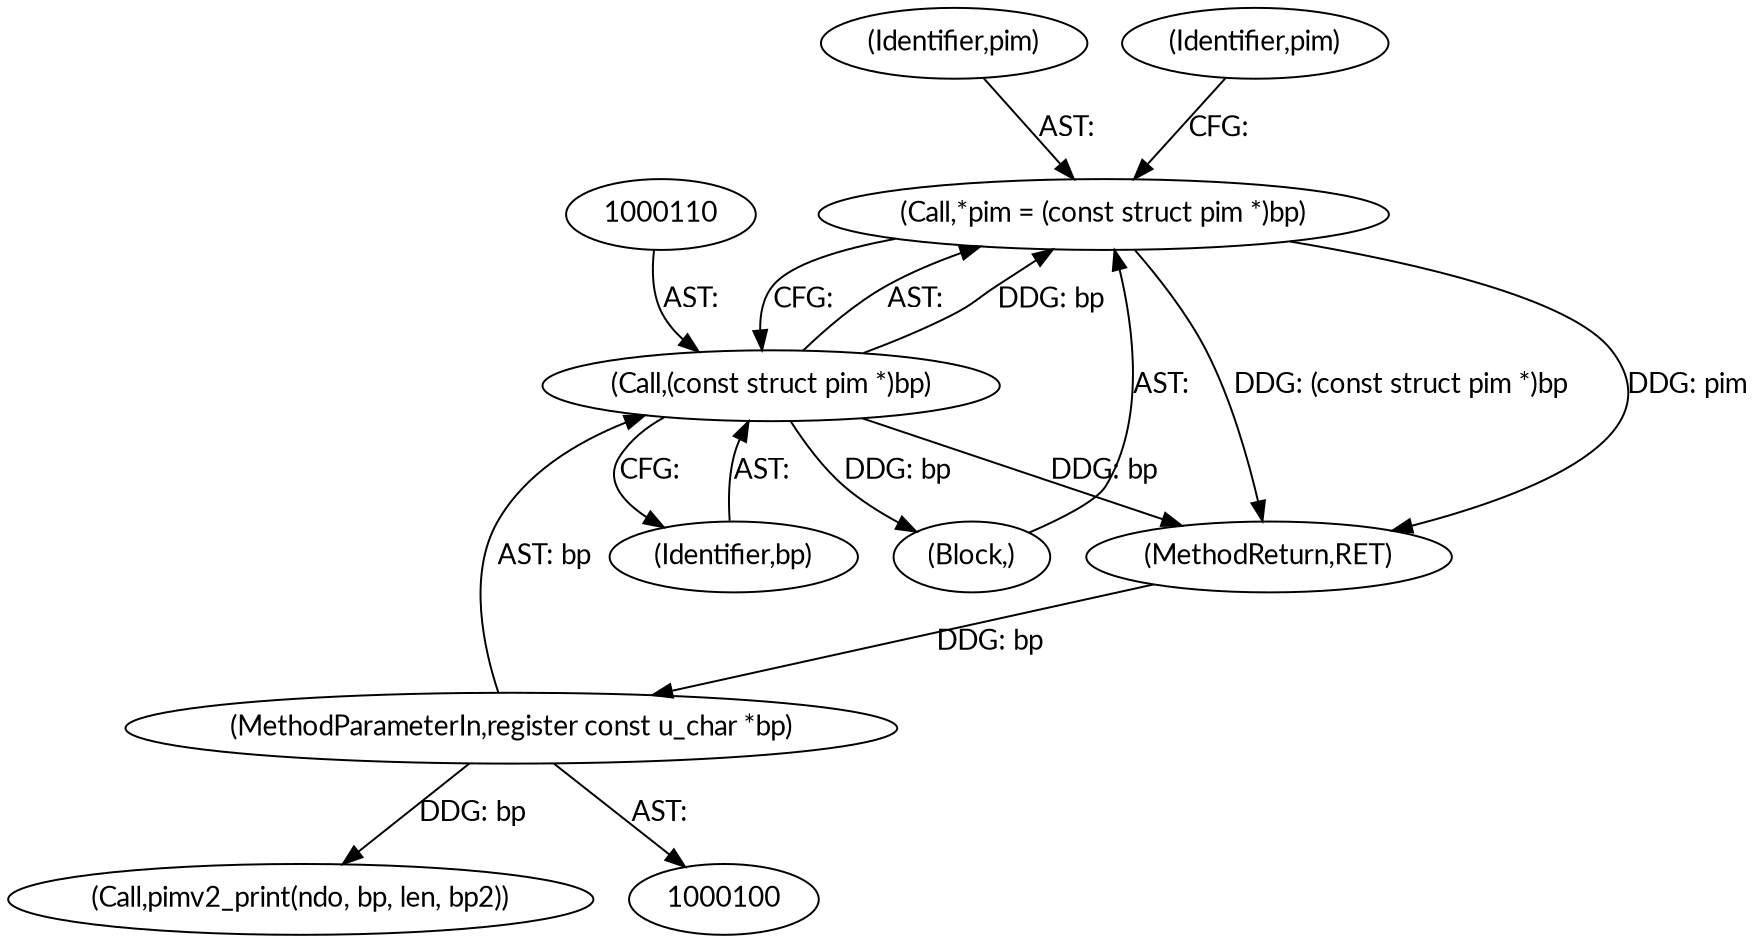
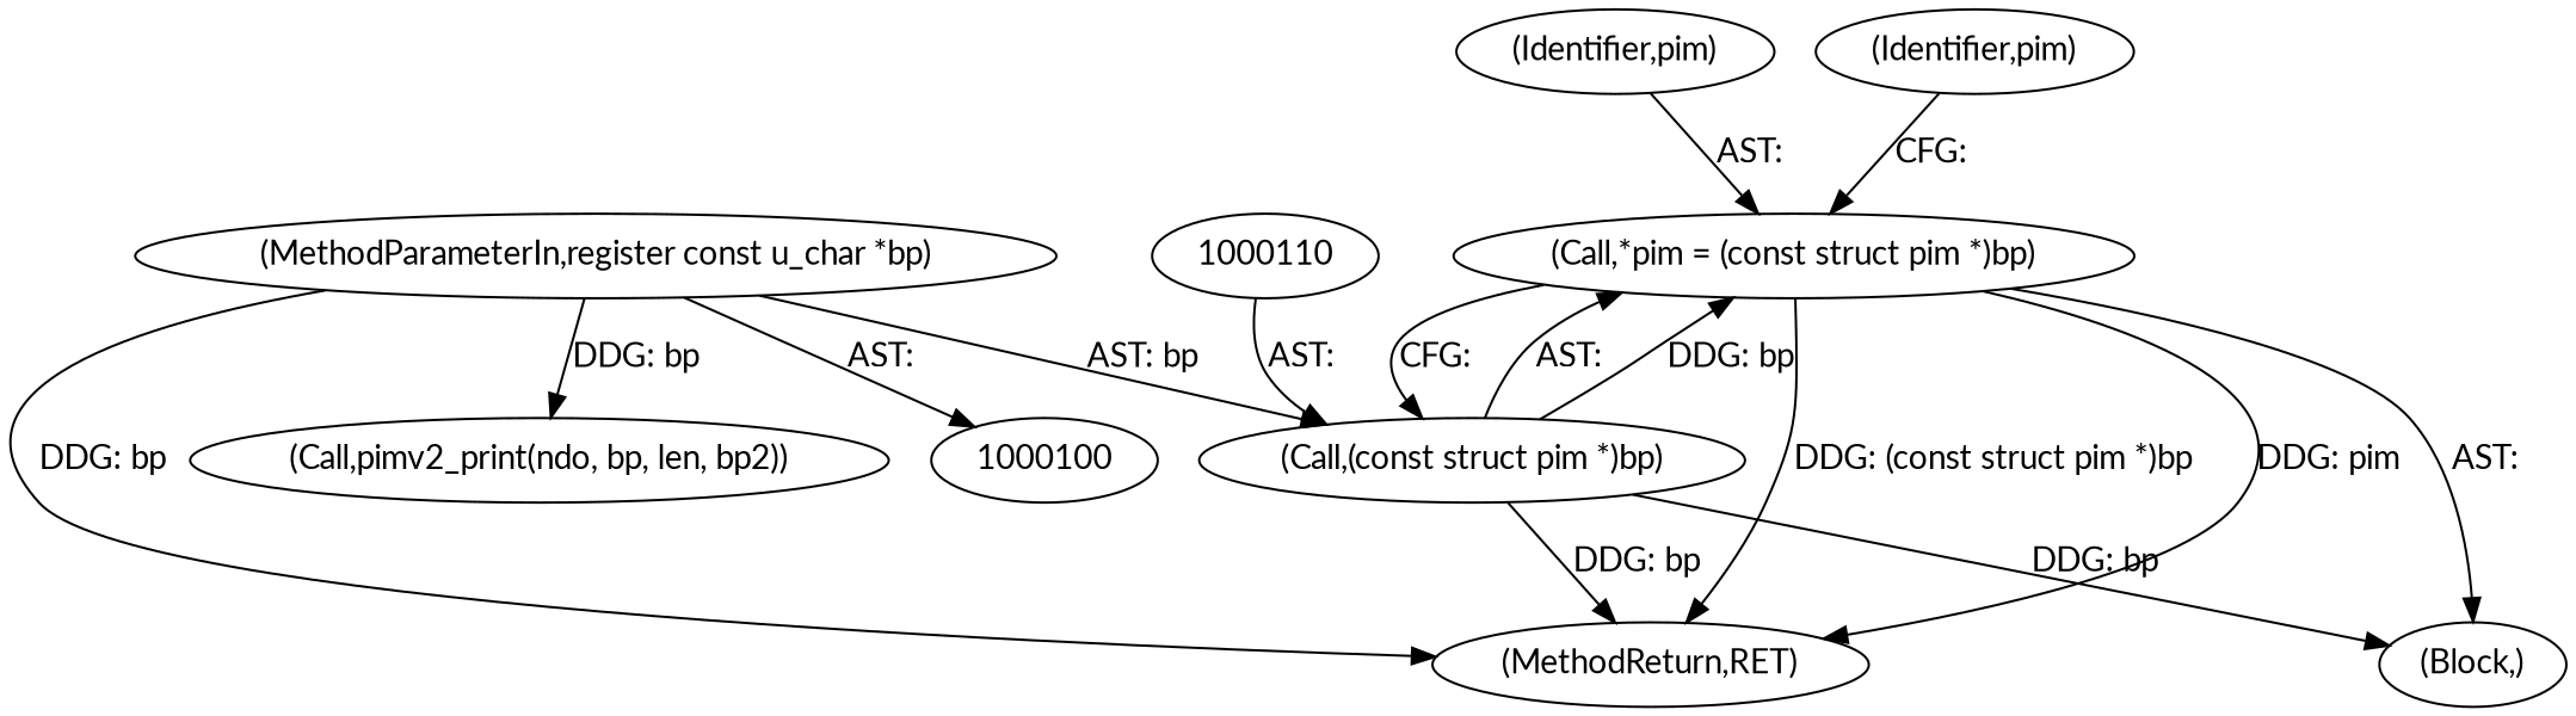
  digraph {
    fontname=Lato
    node [fontname=Lato]
    edge [fontname=Lato]
    n1 [label="(Call,*pim = (const struct pim *)bp)"]
    n2 [label="(Call,(const struct pim *)bp)"]
    n3 [label="(Block,)"]
    n4 [label="(MethodReturn,RET)"]
-   n5 [label="(Identifier,bp)"]
    n6 [label="(Call,pimv2_print(ndo, bp, len, bp2))"]
    n7 [label="(MethodParameterIn,register const u_char *bp)"]
    1000100
    n9 [label="(Identifier,pim)"]
    n10 [label="(Identifier,pim)"]
    1000110
    n1 -> n2 [label="CFG: "]
-   n3 -> n1 [label="AST: "]
+   n1 -> n3 [label="AST: "]
    n1 -> n4 [label="DDG: pim"]
    n1 -> n4 [label="DDG: (const struct pim *)bp"]
    n2 -> n1 [label="AST: "]
    n2 -> n1 [label="DDG: bp"]
    n2 -> n3 [label="DDG: bp"]
    n2 -> n4 [label="DDG: bp"]
-   n2 -> n5 [label="CFG: "]
-   n5 -> n2 [label="AST: "]
    n7 -> n2 [label="AST: bp"]
-   n4 -> n7 [label="DDG: bp"]
+   n7 -> n4 [label="DDG: bp"]
    n7 -> n6 [label="DDG: bp"]
    n7 -> 1000100 [label="AST: "]
    n9 -> n1 [label="AST: "]
    n10 -> n1 [label="CFG: "]
    1000110 -> n2 [label="AST: "]
  }
